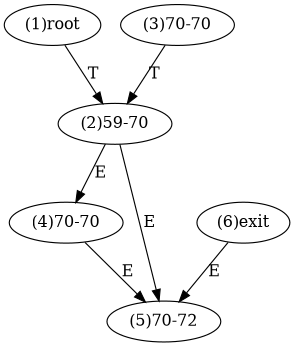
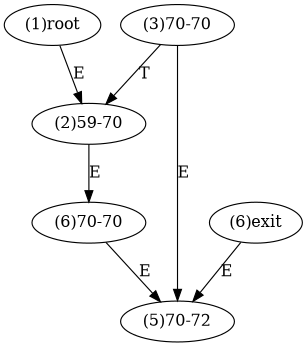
  digraph {
    n1 [label="(1)root"]
    n2 [label="(2)59-70"]
-   n3 [label="(4)70-70"]
+   n3 [label="(6)70-70"]
    n4 [label="(3)70-70"]
    n5 [label="(5)70-72"]
    n6 [label="(6)exit"]
-   n1 -> n2 [label=T]
+   n1 -> n2 [label=E]
    n2 -> n3 [label=E]
    n3 -> n5 [label=E]
    n4 -> n2 [label=T]
-   n2 -> n5 [label=E]
+   n4 -> n5 [label=E]
    n6 -> n5 [label=E]
  }
